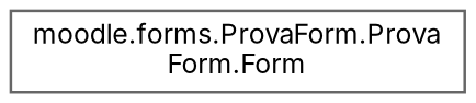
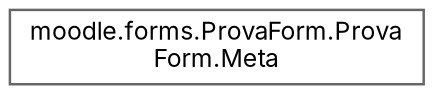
  digraph {
    rankdir=LR
    fontname=Inter
-   n1 [color=grey40 fillcolor=white fontname=Inter fontsize=10 height=0.2 label="moodle.forms.ProvaForm.Prova\lForm.Form" shape=box style=filled width=0.4]
+   n1 [color=grey40 fillcolor=white fontname=Inter fontsize=10 height=0.2 label="moodle.forms.ProvaForm.Prova\lForm.Meta" shape=box style=filled width=0.4]
  }
